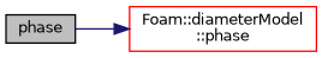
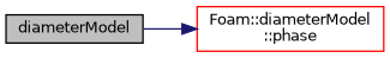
  digraph {
    rankdir=LR
    node [fontname=Helvetica fontsize=10 shape=record]
-   n1 [color=black fillcolor=grey75 fontcolor=black height=0.2 label=phase style=filled width=0.4]
+   n1 [color=black fillcolor=grey75 fontcolor=black height=0.2 label=diameterModel style=filled width=0.4]
    n2 [color=red height=0.2 label="Foam::diameterModel\l::phase" width=0.4]
    n1 -> n2 [color=midnightblue fontname=Helvetica fontsize=10 labelfontname=Helvetica labelfontsize=10 style=solid]
  }
